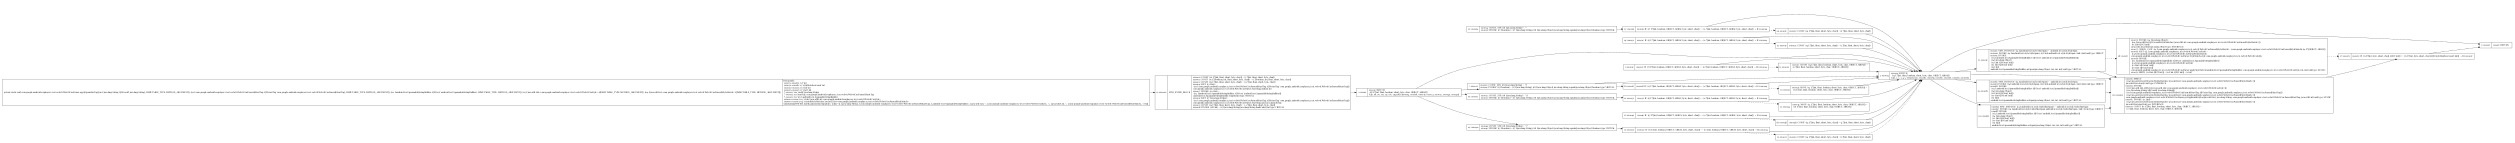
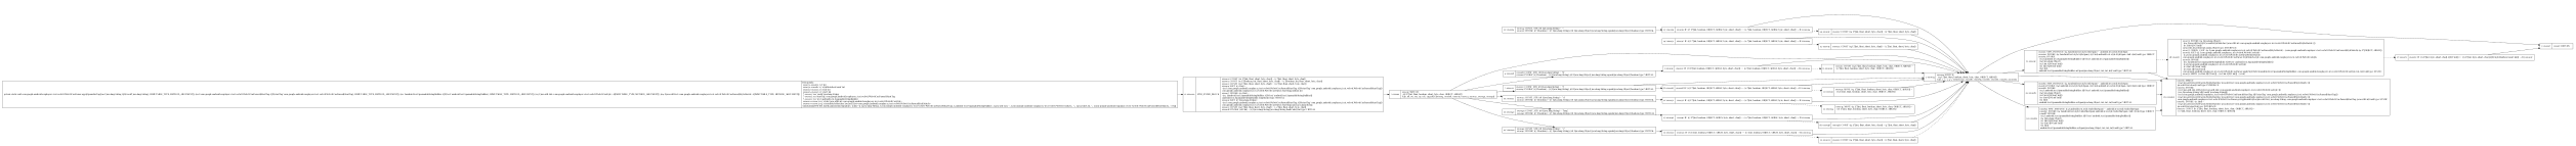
  digraph {
    fontname="Playfair Display"
    rankdir=LR
    node [fontname="Playfair Display" shape=record]
    edge [fontname="Playfair Display"]
    n1 [label="{0\:\ 0x0000|MTH_ENTER_BLOCK\l|0x0000: CONST  (r6 I:?[int, float, short, byte, char]) = (2 ?[int, float, short, byte, char]) \l0x0001: CONST  (r5 I:?[boolean, int, float, short, byte, char]) = (1 ?[boolean, int, float, short, byte, char]) \l0x0002: CONST  (r9 I:?[int, float, short, byte, char]) = (33 ?[int, float, short, byte, char]) \l0x0004: IGET  (r2 I:int) = \l  (r11 I:com.google.android.exoplayer2.text.webvtt.WebvttCueParser$StartTag A[D('startTag' com.google.android.exoplayer2.text.webvtt.WebvttCueParser$StartTag)])\l com.google.android.exoplayer2.text.webvtt.WebvttCueParser.StartTag.position int \l0x0007: INVOKE  (r0 I:int) = \l  (r12 I:android.text.SpannableStringBuilder A[D('text' android.text.SpannableStringBuilder)])\l android.text.SpannableStringBuilder.length():int type: VIRTUAL \l0x000a: IGET  (r7 I:java.lang.String) = \l  (r11 I:com.google.android.exoplayer2.text.webvtt.WebvttCueParser$StartTag A[D('startTag' com.google.android.exoplayer2.text.webvtt.WebvttCueParser$StartTag)])\l com.google.android.exoplayer2.text.webvtt.WebvttCueParser.StartTag.name java.lang.String \l0x000c: CONST  (r4 I:?[int, float, short, byte, char]) = (\-1 ?[int, float, short, byte, char]) \l0x000d: INVOKE  (r8 I:int) = (r7 I:java.lang.String) java.lang.String.hashCode():int type: VIRTUAL \l}"]
    n2 [label="{1\:\ 0x0011|0x0011: SWITCH  \l  (r8 I:?[int, float, boolean, short, byte, char, OBJECT, ARRAY])\l k:[0, 98, 99, 105, 117, 118, 3314158] t:[0x0054, 0x0018, 0x0036, 0x0022, 0x002c, 0x004a, 0x0040] \l}"]
    n3 [label="{2\:\ 0x0014|0x0014: SWITCH  \l  (r4 I:?[int, float, boolean, short, byte, char, OBJECT, ARRAY])\l k:[0, 1, 2, 3, 4, 5, 6] t:[0x005e, 0x0081, 0x008a, 0x0066, 0x0066, 0x0066, 0x0066] \l}"]
+   n4 [label="{4\:\ 0x0018|0x0018: CONST_STR  (r8 I:java.lang.String) =  \"b\" \l0x001a: INVOKE  (r7 I:boolean) = (r7 I:java.lang.String), (r8 I:java.lang.Object) java.lang.String.equals(java.lang.Object):boolean type: VIRTUAL \l}"]
    n5 [label="{7\:\ 0x0022|0x0022: CONST_STR  (r8 I:java.lang.String) =  \"i\" \l0x0024: INVOKE  (r7 I:boolean) = (r7 I:java.lang.String), (r8 I:java.lang.Object) java.lang.String.equals(java.lang.Object):boolean type: VIRTUAL \l}"]
    n6 [label="{10\:\ 0x002c|0x002c: CONST_STR  (r8 I:java.lang.String) =  \"u\" \l0x002e: INVOKE  (r7 I:boolean) = (r7 I:java.lang.String), (r8 I:java.lang.Object) java.lang.String.equals(java.lang.Object):boolean type: VIRTUAL \l}"]
+   n7 [label="{16\:\ 0x0040|0x0040: CONST_STR  (r8 I:java.lang.String) =  \"lang\" \l0x0042: INVOKE  (r7 I:boolean) = (r7 I:java.lang.String), (r8 I:java.lang.Object) java.lang.String.equals(java.lang.Object):boolean type: VIRTUAL \l}"]
    n8 [label="{19\:\ 0x004a|0x004a: CONST_STR  (r8 I:java.lang.String) =  \"v\" \l0x004c: INVOKE  (r7 I:boolean) = (r7 I:java.lang.String), (r8 I:java.lang.Object) java.lang.String.equals(java.lang.Object):boolean type: VIRTUAL \l}"]
    n9 [label="{3\:\ 0x0017|0x0017: RETURN   \l}"]
    n10 [label="{25\:\ 0x005e|0x005e: NEW_INSTANCE  (r4 I:android.text.style.StyleSpan) =  android.text.style.StyleSpan \l0x0060: INVOKE  (r4 I:android.text.style.StyleSpan), (r5 I:int) android.text.style.StyleSpan.\<init\>(int):void type: DIRECT \l0x0063: INVOKE  \l  (r12 I:android.text.SpannableStringBuilder A[D('text' android.text.SpannableStringBuilder)])\l  (r4 I:java.lang.Object)\l  (r2 I:int A[D('start' int)])\l  (r0 I:int A[D('end' int)])\l  (r9 I:int)\l android.text.SpannableStringBuilder.setSpan(java.lang.Object, int, int, int):void type: VIRTUAL \l}"]
    n11 [label="{26\:\ 0x0066|0x0066: DIRECT  \l  (r14 I:java.util.List A[D('scratchStyleMatches' java.util.List\<com.google.android.exoplayer2.text.webvtt.WebvttCueParser$StyleMatch\>)])\l java.util.List.clear():void type: INTERFACE \l0x0069: INVOKE  \l  (r13 I:java.util.List A[D('styles' java.util.List\<com.google.android.exoplayer2.text.webvtt.WebvttCssStyle\>)])\l  (r10 I:java.lang.String A[D('cueId' java.lang.String)])\l  (r11 I:com.google.android.exoplayer2.text.webvtt.WebvttCueParser$StartTag A[D('startTag' com.google.android.exoplayer2.text.webvtt.WebvttCueParser$StartTag)])\l  (r14 I:java.util.List A[D('scratchStyleMatches' java.util.List\<com.google.android.exoplayer2.text.webvtt.WebvttCueParser$StyleMatch\>)])\l com.google.android.exoplayer2.text.webvtt.WebvttCueParser.getApplicableStyles(java.util.List, java.lang.String, com.google.android.exoplayer2.text.webvtt.WebvttCueParser$StartTag, java.util.List):void type: STATIC \l0x006c: INVOKE  (r3 I:int) = \l  (r14 I:java.util.List A[D('scratchStyleMatches' java.util.List\<com.google.android.exoplayer2.text.webvtt.WebvttCueParser$StyleMatch\>)])\l java.util.List.size():int type: INTERFACE \l0x0070: CONST  (r1 I:?[int, float, boolean, short, byte, char, OBJECT, ARRAY]) = \l  (0 ?[int, float, boolean, short, byte, char, OBJECT, ARRAY])\l \l}"]
    n12 [label="{29\:\ 0x0081|0x0081: NEW_INSTANCE  (r4 I:android.text.style.StyleSpan) =  android.text.style.StyleSpan \l0x0083: INVOKE  (r4 I:android.text.style.StyleSpan), (r6 I:int) android.text.style.StyleSpan.\<init\>(int):void type: DIRECT \l0x0086: INVOKE  \l  (r12 I:android.text.SpannableStringBuilder A[D('text' android.text.SpannableStringBuilder)])\l  (r4 I:java.lang.Object)\l  (r2 I:int A[D('start' int)])\l  (r0 I:int A[D('end' int)])\l  (r9 I:int)\l android.text.SpannableStringBuilder.setSpan(java.lang.Object, int, int, int):void type: VIRTUAL \l}"]
    n13 [label="{30\:\ 0x008a|0x008a: NEW_INSTANCE  (r4 I:android.text.style.UnderlineSpan) =  android.text.style.UnderlineSpan \l0x008c: INVOKE  (r4 I:android.text.style.UnderlineSpan) android.text.style.UnderlineSpan.\<init\>():void type: DIRECT \l0x408f: INVOKE  \l  (r12 I:android.text.SpannableStringBuilder A[D('text' android.text.SpannableStringBuilder)])\l  (r4 I:java.lang.Object)\l  (r2 I:int A[D('start' int)])\l  (r0 I:int A[D('end' int)])\l  (r9 I:int)\l android.text.SpannableStringBuilder.setSpan(java.lang.Object, int, int, int):void type: VIRTUAL \l}"]
    n14 [label="{5\:\ 0x001e|0x001e: IF  (r7 I:?[int, boolean, OBJECT, ARRAY, byte, short, char]) == (0 ?[int, boolean, OBJECT, ARRAY, byte, short, char])  \-\> B:2:0x0014 \l}"]
    n15 [label="{8\:\ 0x0028|0x0028: IF  (r7 I:?[int, boolean, OBJECT, ARRAY, byte, short, char]) == (0 ?[int, boolean, OBJECT, ARRAY, byte, short, char])  \-\> B:2:0x0014 \l}"]
    n16 [label="{11\:\ 0x0032|0x0032: IF  (r7 I:?[int, boolean, OBJECT, ARRAY, byte, short, char]) == (0 ?[int, boolean, OBJECT, ARRAY, byte, short, char])  \-\> B:2:0x0014 \l}"]
    n17 [label="{17\:\ 0x0046|0x0046: IF  (r7 I:?[int, boolean, OBJECT, ARRAY, byte, short, char]) == (0 ?[int, boolean, OBJECT, ARRAY, byte, short, char])  \-\> B:2:0x0014 \l}"]
    n18 [label="{20\:\ 0x0050|0x0050: IF  (r7 I:?[int, boolean, OBJECT, ARRAY, byte, short, char]) == (0 ?[int, boolean, OBJECT, ARRAY, byte, short, char])  \-\> B:2:0x0014 \l}"]
    n19 [label="{22\:\ 0x0054|0x0054: CONST_STR  (r8 I:java.lang.String) =  \"\" \l0x0056: INVOKE  (r7 I:boolean) = (r7 I:java.lang.String), (r8 I:java.lang.Object) java.lang.String.equals(java.lang.Object):boolean type: VIRTUAL \l}"]
    n20 [label="{23\:\ 0x005a|0x005a: IF  (r7 I:?[int, boolean, OBJECT, ARRAY, byte, short, char]) == (0 ?[int, boolean, OBJECT, ARRAY, byte, short, char])  \-\> B:2:0x0014 \l}"]
    n21 [label="{28\:\ 0x0073|0x0073: INVOKE  (r4 I:java.lang.Object) = \l  (r14 I:java.util.List A[D('scratchStyleMatches' java.util.List\<com.google.android.exoplayer2.text.webvtt.WebvttCueParser$StyleMatch\>)])\l  (r1 I:int A[D('i' int)])\l java.util.List.get(int):java.lang.Object type: INTERFACE \l0x0077: CHECK_CAST  (r4 I:com.google.android.exoplayer2.text.webvtt.WebvttCueParser$StyleMatch) = (com.google.android.exoplayer2.text.webvtt.WebvttCueParser$StyleMatch) (r4 I:?[OBJECT, ARRAY]) \l0x0079: IGET  (r4 I:com.google.android.exoplayer2.text.webvtt.WebvttCssStyle) = \l  (r4 I:com.google.android.exoplayer2.text.webvtt.WebvttCueParser$StyleMatch)\l com.google.android.exoplayer2.text.webvtt.WebvttCueParser.StyleMatch.style com.google.android.exoplayer2.text.webvtt.WebvttCssStyle \l0x007b: INVOKE  \l  (r12 I:android.text.SpannableStringBuilder A[D('text' android.text.SpannableStringBuilder)])\l  (r4 I:com.google.android.exoplayer2.text.webvtt.WebvttCssStyle)\l  (r2 I:int A[D('start' int)])\l  (r0 I:int A[D('end' int)])\l com.google.android.exoplayer2.text.webvtt.WebvttCueParser.applyStyleToText(android.text.SpannableStringBuilder, com.google.android.exoplayer2.text.webvtt.WebvttCssStyle, int, int):void type: STATIC \l0x007e: ARITH  (r1 I:int A[D('i' int)]) = (r1 I:int A[D('i' int)]) + (1 int) \l}"]
    n22 [label="{27\:\ 0x0071|0x0071: IF  (r1 I:?[int, byte, short, char] A[D('i' int)]) \>= (r3 I:?[int, byte, short, char] A[D('styleMatchesCount' int)])  \-\> B:3:0x0017 \l}"]
    n23 [label="{6\:\ 0x0020|0x0020: CONST  (r4 I:?[int, float, boolean, short, byte, char, OBJECT, ARRAY]) = \l  (0 ?[int, float, boolean, short, byte, char, OBJECT, ARRAY])\l \l}"]
    n24 [label="{9\:\ 0x002a|0x002a: MOVE  (r4 I:?[int, float, boolean, short, byte, char, OBJECT, ARRAY]) = \l  (r5 I:?[int, float, boolean, short, byte, char, OBJECT, ARRAY])\l \l}"]
    n25 [label="{12\:\ 0x0034|0x0034: MOVE  (r4 I:?[int, float, boolean, short, byte, char, OBJECT, ARRAY]) = \l  (r6 I:?[int, float, boolean, short, byte, char, OBJECT, ARRAY])\l \l}"]
    n26 [label="{14\:\ 0x003c|0x003c: IF  (r7 I:?[int, boolean, OBJECT, ARRAY, byte, short, char]) == (0 ?[int, boolean, OBJECT, ARRAY, byte, short, char])  \-\> B:2:0x0014 \l}"]
    n27 [label="{15\:\ 0x003e|0x003e: CONST  (r4 I:?[int, float, short, byte, char]) = (3 ?[int, float, short, byte, char]) \l}"]
    n28 [label="{18\:\ 0x0048|0x0048: CONST  (r4 I:?[int, float, short, byte, char]) = (4 ?[int, float, short, byte, char]) \l}"]
    n29 [label="{21\:\ 0x0052|0x0052: CONST  (r4 I:?[int, float, short, byte, char]) = (5 ?[int, float, short, byte, char]) \l}"]
    n30 [label="{24\:\ 0x005c|0x005c: CONST  (r4 I:?[int, float, short, byte, char]) = (6 ?[int, float, short, byte, char]) \l}"]
    n31 [label="{private static void com.google.android.exoplayer2.text.webvtt.WebvttCueParser.applySpansForTag((r10 I:java.lang.String A[D('cueId' java.lang.String), IMMUTABLE_TYPE, METHOD_ARGUMENT]), (r11 I:com.google.android.exoplayer2.text.webvtt.WebvttCueParser$StartTag A[D('startTag' com.google.android.exoplayer2.text.webvtt.WebvttCueParser$StartTag), IMMUTABLE_TYPE, METHOD_ARGUMENT]), (r12 I:android.text.SpannableStringBuilder A[D('text' android.text.SpannableStringBuilder), IMMUTABLE_TYPE, METHOD_ARGUMENT]), (r13 I:java.util.List\<com.google.android.exoplayer2.text.webvtt.WebvttCssStyle\> A[IMMUTABLE_TYPE, METHOD_ARGUMENT]), (r14 I:java.util.List\<com.google.android.exoplayer2.text.webvtt.WebvttCueParser$StyleMatch\> A[IMMUTABLE_TYPE, METHOD_ARGUMENT]))  | Debug Info:\l  0x0071\-0x0081: r1 'i' int\l  0x0070\-0x0081: r3 'styleMatchesCount' int\l  0x000a\-0x00c3: r0 'end' int\l  0x0006\-0x00c3: r2 'start' int\l  ?\-0x00c3: r10 'cueId' java.lang.String\l  ?\-0x00c3: r11 'startTag' com.google.android.exoplayer2.text.webvtt.WebvttCueParser$StartTag\l  ?\-0x00c3: r12 'text' android.text.SpannableStringBuilder\l  0x0000\-0x00c3: r13 'styles' java.util.List\<com.google.android.exoplayer2.text.webvtt.WebvttCssStyle\>\l  0x0000\-0x00c3: r14 'scratchStyleMatches' java.util.List\<com.google.android.exoplayer2.text.webvtt.WebvttCueParser$StyleMatch\>\lAnnotation[SYSTEM, dalvik.annotation.Signature, \{value=[(, Ljava\/lang\/String;, Lcom\/google\/android\/exoplayer2\/text\/webvtt\/WebvttCueParser$StartTag;, Landroid\/text\/SpannableStringBuilder;, Ljava\/util\/List, \<, Lcom\/google\/android\/exoplayer2\/text\/webvtt\/WebvttCssStyle;, \>;, Ljava\/util\/List, \<, Lcom\/google\/android\/exoplayer2\/text\/webvtt\/WebvttCueParser$StyleMatch;, \>;)V]\}]\l}"]
    n1 -> n2
    n2 -> n3
+   n2 -> n4
    n2 -> n5
    n2 -> n6
+   n2 -> n7
    n2 -> n8
    n3 -> n9
    n3 -> n10
    n3 -> n11
    n3 -> n12
    n3 -> n13
+   n4 -> n14
    n5 -> n3
    n5 -> n15
    n6 -> n16
+   n7 -> n17
    n8 -> n18
    n10 -> n11
    n10 -> n21 [style=dashed]
-   n11 -> n22
    n12 -> n11
    n13 -> n11
    n14 -> n3
    n14 -> n23 [style=dashed]
    n15 -> n3
    n15 -> n24 [style=dashed]
    n16 -> n3
    n16 -> n25 [style=dashed]
    n17 -> n3
    n17 -> n28 [style=dashed]
    n18 -> n3
    n18 -> n29 [style=dashed]
    n19 -> n20
    n20 -> n3
    n20 -> n30 [style=dashed]
    n21 -> n22 [style=dashed]
    n22 -> n9
    n23 -> n3
    n24 -> n3
    n26 -> n3
    n26 -> n27 [style=dashed]
    n27 -> n3
    n28 -> n3
    n29 -> n3 [style=dashed]
    n30 -> n3
    n31 -> n1
  }
